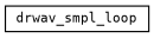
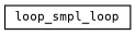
  digraph {
    rankdir=LR
    fontname="DejaVu Sans Mono"
-   n1 [color=black fillcolor=white fontname="DejaVu Sans Mono" fontsize=10 height=0.2 label=drwav_smpl_loop shape=record style=filled width=0.4]
+   n1 [color=black fillcolor=white fontname="DejaVu Sans Mono" fontsize=10 height=0.2 label=loop_smpl_loop shape=record style=filled width=0.4]
  }
